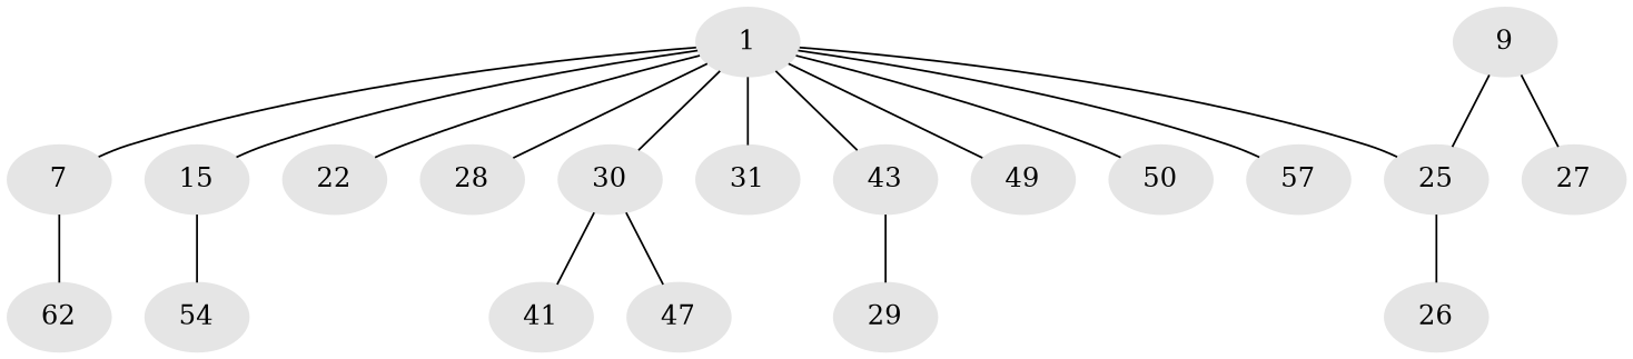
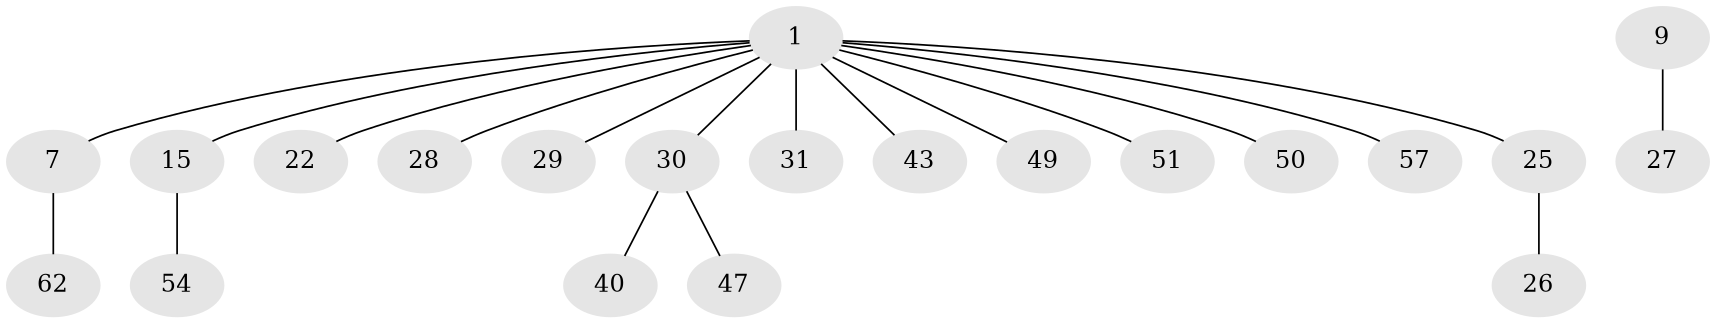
  graph {
    node [color=gray90 style=filled]
    1 [super="+2+17+4+6+24+8+3"]
    7 [super="+38+12+19"]
    15 [super="+18"]
    22 [super="+45"]
    28 [super="+52+42"]
    29
    30 [super="+37+34"]
    31
    43
    49
+   51 [super="+56"]
    n12 [label=50 super="+60"]
    57
    25 [super="+33"]
    62
    9 [super="+10+11+16+63"]
    27 [super="+39+36"]
    54 [super="+55"]
-   40 [super="+41+59" label=41]
+   40 [super="+41+59"]
    47
    26 [super="+35"]
    1 -- 7
    1 -- 15
    1 -- 22
    1 -- 28
-   43 -- 29
+   1 -- 29
    1 -- 30
    1 -- 31
    1 -- 43
    1 -- 49
+   1 -- 51
    1 -- n12
    1 -- 57
    1 -- 25
    7 -- 62
    15 -- 54
    30 -- 40
    30 -- 47
    25 -- 26
-   9 -- 25
    9 -- 27
  }
